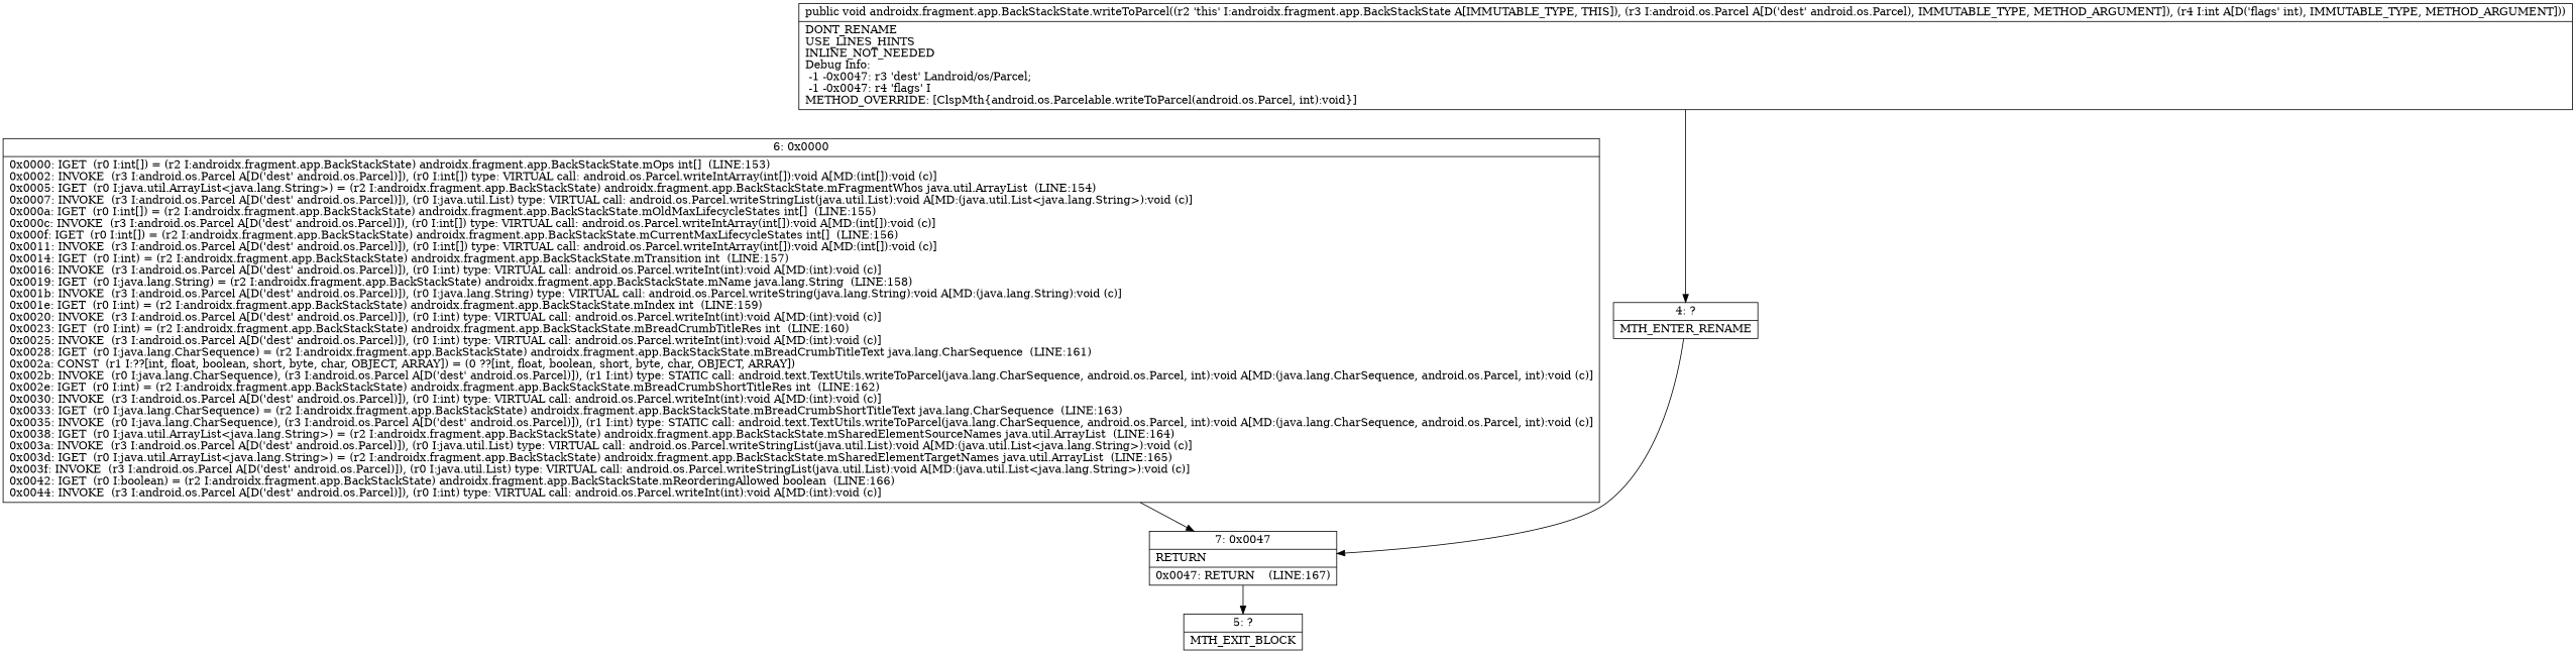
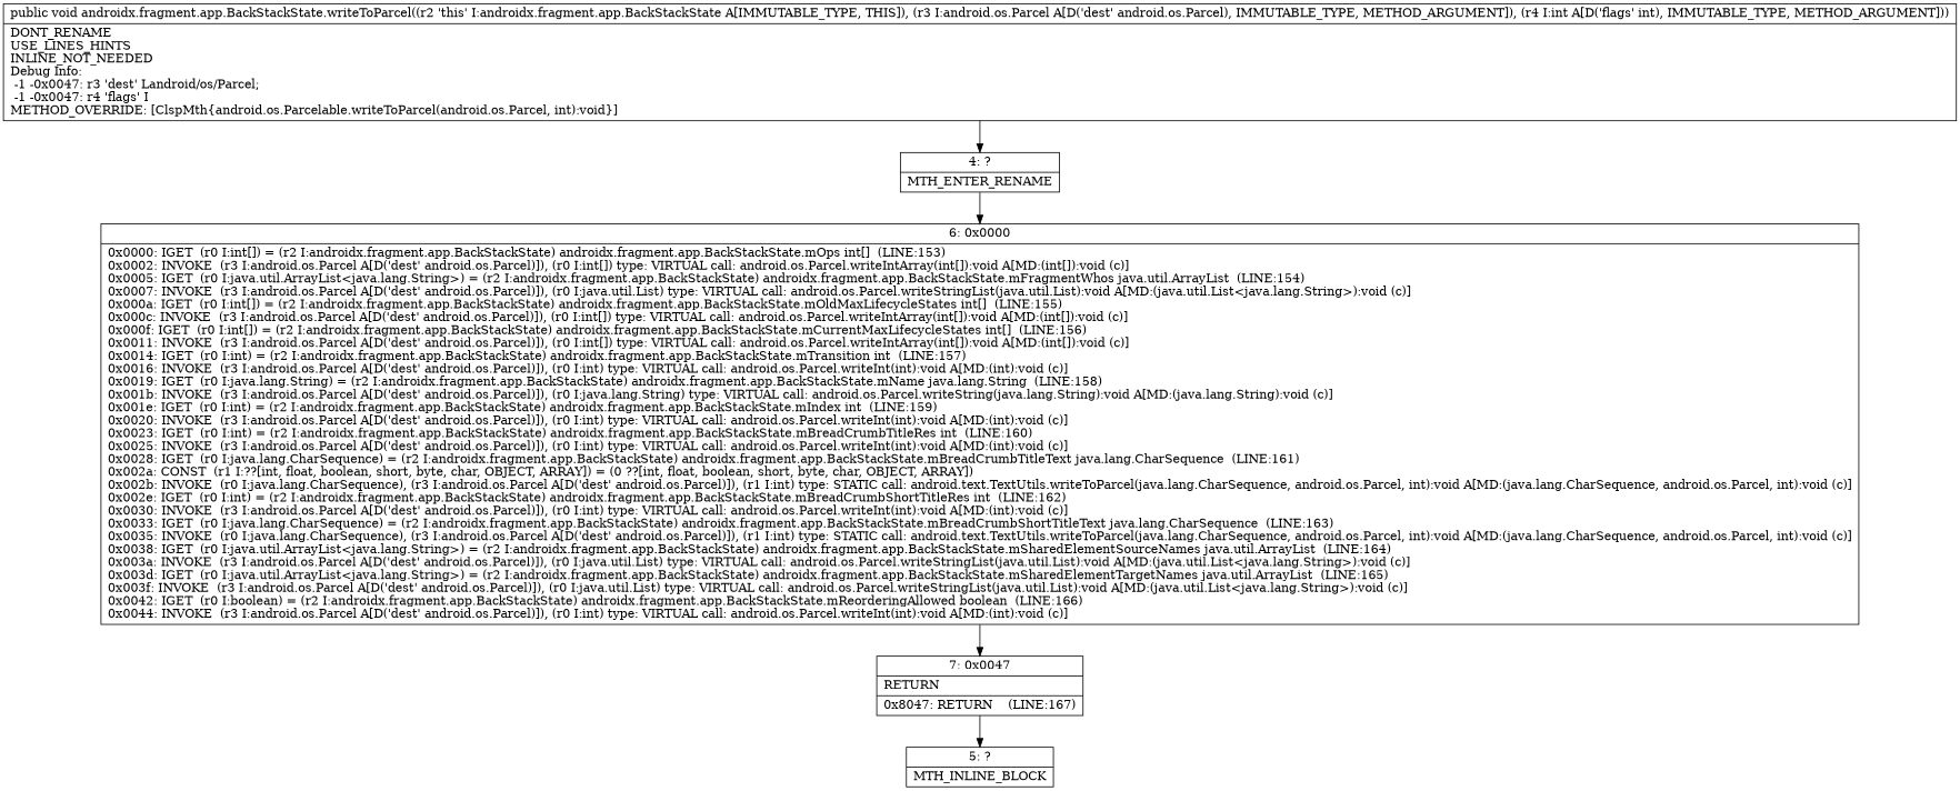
  digraph {
    node [shape=record]
    n1 [label="{4\:\ ?|MTH_ENTER_RENAME\l}"]
    n2 [label="{6\:\ 0x0000|0x0000: IGET  (r0 I:int[]) = (r2 I:androidx.fragment.app.BackStackState) androidx.fragment.app.BackStackState.mOps int[]  (LINE:153)\l0x0002: INVOKE  (r3 I:android.os.Parcel A[D('dest' android.os.Parcel)]), (r0 I:int[]) type: VIRTUAL call: android.os.Parcel.writeIntArray(int[]):void A[MD:(int[]):void (c)]\l0x0005: IGET  (r0 I:java.util.ArrayList\<java.lang.String\>) = (r2 I:androidx.fragment.app.BackStackState) androidx.fragment.app.BackStackState.mFragmentWhos java.util.ArrayList  (LINE:154)\l0x0007: INVOKE  (r3 I:android.os.Parcel A[D('dest' android.os.Parcel)]), (r0 I:java.util.List) type: VIRTUAL call: android.os.Parcel.writeStringList(java.util.List):void A[MD:(java.util.List\<java.lang.String\>):void (c)]\l0x000a: IGET  (r0 I:int[]) = (r2 I:androidx.fragment.app.BackStackState) androidx.fragment.app.BackStackState.mOldMaxLifecycleStates int[]  (LINE:155)\l0x000c: INVOKE  (r3 I:android.os.Parcel A[D('dest' android.os.Parcel)]), (r0 I:int[]) type: VIRTUAL call: android.os.Parcel.writeIntArray(int[]):void A[MD:(int[]):void (c)]\l0x000f: IGET  (r0 I:int[]) = (r2 I:androidx.fragment.app.BackStackState) androidx.fragment.app.BackStackState.mCurrentMaxLifecycleStates int[]  (LINE:156)\l0x0011: INVOKE  (r3 I:android.os.Parcel A[D('dest' android.os.Parcel)]), (r0 I:int[]) type: VIRTUAL call: android.os.Parcel.writeIntArray(int[]):void A[MD:(int[]):void (c)]\l0x0014: IGET  (r0 I:int) = (r2 I:androidx.fragment.app.BackStackState) androidx.fragment.app.BackStackState.mTransition int  (LINE:157)\l0x0016: INVOKE  (r3 I:android.os.Parcel A[D('dest' android.os.Parcel)]), (r0 I:int) type: VIRTUAL call: android.os.Parcel.writeInt(int):void A[MD:(int):void (c)]\l0x0019: IGET  (r0 I:java.lang.String) = (r2 I:androidx.fragment.app.BackStackState) androidx.fragment.app.BackStackState.mName java.lang.String  (LINE:158)\l0x001b: INVOKE  (r3 I:android.os.Parcel A[D('dest' android.os.Parcel)]), (r0 I:java.lang.String) type: VIRTUAL call: android.os.Parcel.writeString(java.lang.String):void A[MD:(java.lang.String):void (c)]\l0x001e: IGET  (r0 I:int) = (r2 I:androidx.fragment.app.BackStackState) androidx.fragment.app.BackStackState.mIndex int  (LINE:159)\l0x0020: INVOKE  (r3 I:android.os.Parcel A[D('dest' android.os.Parcel)]), (r0 I:int) type: VIRTUAL call: android.os.Parcel.writeInt(int):void A[MD:(int):void (c)]\l0x0023: IGET  (r0 I:int) = (r2 I:androidx.fragment.app.BackStackState) androidx.fragment.app.BackStackState.mBreadCrumbTitleRes int  (LINE:160)\l0x0025: INVOKE  (r3 I:android.os.Parcel A[D('dest' android.os.Parcel)]), (r0 I:int) type: VIRTUAL call: android.os.Parcel.writeInt(int):void A[MD:(int):void (c)]\l0x0028: IGET  (r0 I:java.lang.CharSequence) = (r2 I:androidx.fragment.app.BackStackState) androidx.fragment.app.BackStackState.mBreadCrumbTitleText java.lang.CharSequence  (LINE:161)\l0x002a: CONST  (r1 I:??[int, float, boolean, short, byte, char, OBJECT, ARRAY]) = (0 ??[int, float, boolean, short, byte, char, OBJECT, ARRAY]) \l0x002b: INVOKE  (r0 I:java.lang.CharSequence), (r3 I:android.os.Parcel A[D('dest' android.os.Parcel)]), (r1 I:int) type: STATIC call: android.text.TextUtils.writeToParcel(java.lang.CharSequence, android.os.Parcel, int):void A[MD:(java.lang.CharSequence, android.os.Parcel, int):void (c)]\l0x002e: IGET  (r0 I:int) = (r2 I:androidx.fragment.app.BackStackState) androidx.fragment.app.BackStackState.mBreadCrumbShortTitleRes int  (LINE:162)\l0x0030: INVOKE  (r3 I:android.os.Parcel A[D('dest' android.os.Parcel)]), (r0 I:int) type: VIRTUAL call: android.os.Parcel.writeInt(int):void A[MD:(int):void (c)]\l0x0033: IGET  (r0 I:java.lang.CharSequence) = (r2 I:androidx.fragment.app.BackStackState) androidx.fragment.app.BackStackState.mBreadCrumbShortTitleText java.lang.CharSequence  (LINE:163)\l0x0035: INVOKE  (r0 I:java.lang.CharSequence), (r3 I:android.os.Parcel A[D('dest' android.os.Parcel)]), (r1 I:int) type: STATIC call: android.text.TextUtils.writeToParcel(java.lang.CharSequence, android.os.Parcel, int):void A[MD:(java.lang.CharSequence, android.os.Parcel, int):void (c)]\l0x0038: IGET  (r0 I:java.util.ArrayList\<java.lang.String\>) = (r2 I:androidx.fragment.app.BackStackState) androidx.fragment.app.BackStackState.mSharedElementSourceNames java.util.ArrayList  (LINE:164)\l0x003a: INVOKE  (r3 I:android.os.Parcel A[D('dest' android.os.Parcel)]), (r0 I:java.util.List) type: VIRTUAL call: android.os.Parcel.writeStringList(java.util.List):void A[MD:(java.util.List\<java.lang.String\>):void (c)]\l0x003d: IGET  (r0 I:java.util.ArrayList\<java.lang.String\>) = (r2 I:androidx.fragment.app.BackStackState) androidx.fragment.app.BackStackState.mSharedElementTargetNames java.util.ArrayList  (LINE:165)\l0x003f: INVOKE  (r3 I:android.os.Parcel A[D('dest' android.os.Parcel)]), (r0 I:java.util.List) type: VIRTUAL call: android.os.Parcel.writeStringList(java.util.List):void A[MD:(java.util.List\<java.lang.String\>):void (c)]\l0x0042: IGET  (r0 I:boolean) = (r2 I:androidx.fragment.app.BackStackState) androidx.fragment.app.BackStackState.mReorderingAllowed boolean  (LINE:166)\l0x0044: INVOKE  (r3 I:android.os.Parcel A[D('dest' android.os.Parcel)]), (r0 I:int) type: VIRTUAL call: android.os.Parcel.writeInt(int):void A[MD:(int):void (c)]\l}"]
-   n3 [label="{7\:\ 0x0047|RETURN\l|0x0047: RETURN    (LINE:167)\l}"]
-   n4 [label="{5\:\ ?|MTH_EXIT_BLOCK\l}"]
+   n3 [label="{7\:\ 0x0047|RETURN\l|0x8047: RETURN    (LINE:167)\l}"]
+   n4 [label="{5\:\ ?|MTH_INLINE_BLOCK\l}"]
    n5 [label="{public void androidx.fragment.app.BackStackState.writeToParcel((r2 'this' I:androidx.fragment.app.BackStackState A[IMMUTABLE_TYPE, THIS]), (r3 I:android.os.Parcel A[D('dest' android.os.Parcel), IMMUTABLE_TYPE, METHOD_ARGUMENT]), (r4 I:int A[D('flags' int), IMMUTABLE_TYPE, METHOD_ARGUMENT]))  | DONT_RENAME\lUSE_LINES_HINTS\lINLINE_NOT_NEEDED\lDebug Info:\l  \-1 \-0x0047: r3 'dest' Landroid\/os\/Parcel;\l  \-1 \-0x0047: r4 'flags' I\lMETHOD_OVERRIDE: [ClspMth\{android.os.Parcelable.writeToParcel(android.os.Parcel, int):void\}]\l}"]
-   n1 -> n3
+   n1 -> n2
    n2 -> n3
    n3 -> n4
    n5 -> n1
  }
